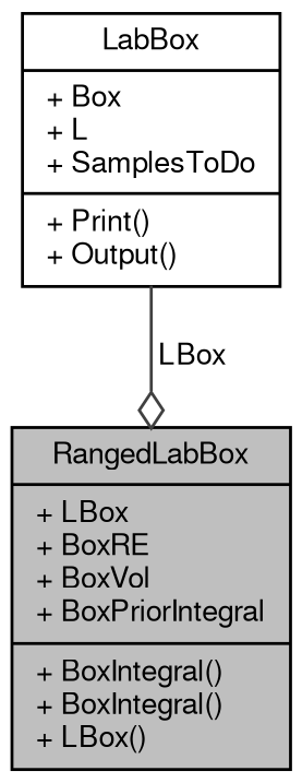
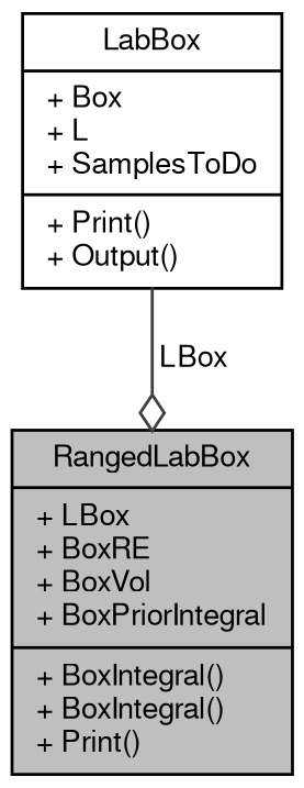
  digraph {
    node [color=black fontname=FreeSans fontsize=10 shape=record style=filled]
-   n1 [fillcolor=grey75 fontcolor=black height=0.2 label="{RangedLabBox\n|+ LBox\l+ BoxRE\l+ BoxVol\l+ BoxPriorIntegral\l|+ BoxIntegral()\l+ BoxIntegral()\l+ LBox()\l}" width=0.4]
+   n1 [fillcolor=grey75 fontcolor=black height=0.2 label="{RangedLabBox\n|+ LBox\l+ BoxRE\l+ BoxVol\l+ BoxPriorIntegral\l|+ BoxIntegral()\l+ BoxIntegral()\l+ Print()\l}" width=0.4]
    n2 [fillcolor=white height=0.2 label="{LabBox\n|+ Box\l+ L\l+ SamplesToDo\l|+ Print()\l+ Output()\l}" width=0.4]
    n2 -> n1 [arrowhead=odiamond color=grey25 fontname=FreeSans fontsize=10 label=" LBox" labelfontname=FreeSans labelfontsize=10 style=solid]
  }
